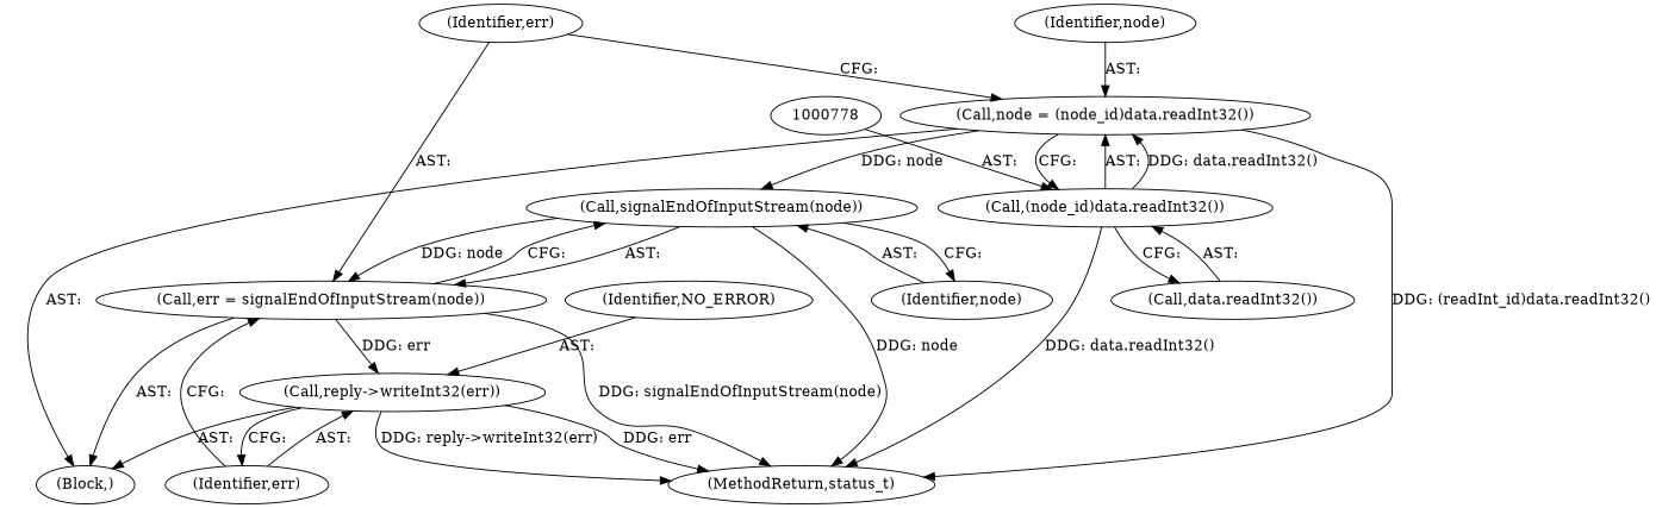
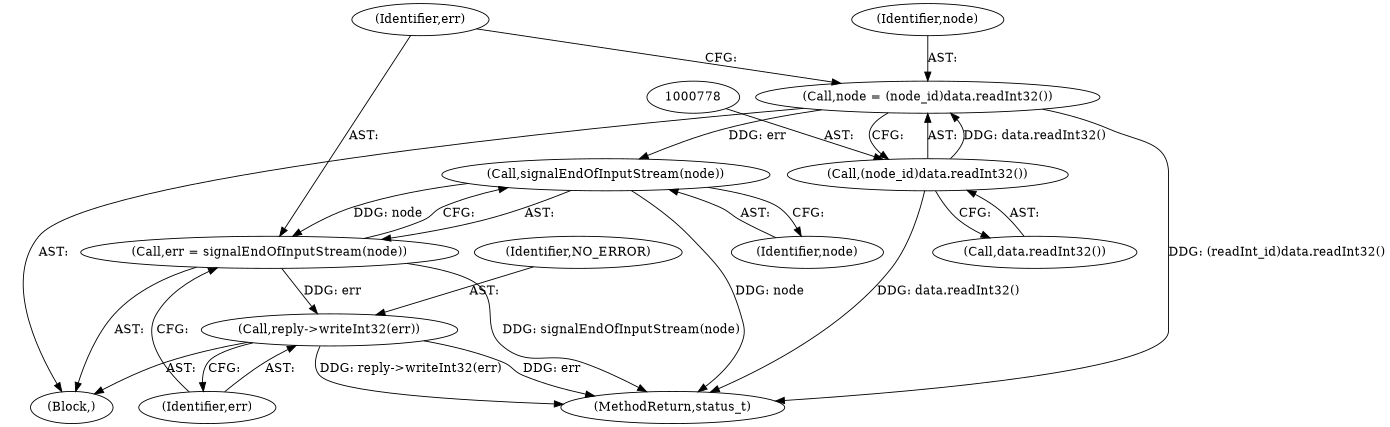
  digraph {
    n1 [label="(Call,signalEndOfInputStream(node))"]
    n2 [label="(Call,err = signalEndOfInputStream(node))"]
    n3 [label="(MethodReturn,status_t)"]
    n4 [label="(Identifier,node)"]
    n5 [label="(Block,)"]
    n6 [label="(Call,reply->writeInt32(err))"]
    n7 [label="(Call,node = (node_id)data.readInt32())"]
    n8 [label="(Call,(node_id)data.readInt32())"]
    n9 [label="(Call,data.readInt32())"]
    n10 [label="(Identifier,err)"]
    n11 [label="(Identifier,err)"]
    n12 [label="(Identifier,NO_ERROR)"]
    n13 [label="(Identifier,node)"]
    1000778
    n1 -> n2 [label="AST: "]
    n1 -> n2 [label="DDG: node"]
    n1 -> n3 [label="DDG: node"]
    n1 -> n4 [label="CFG: "]
    n2 -> n1 [label="CFG: "]
    n2 -> n3 [label="DDG: signalEndOfInputStream(node)"]
    n2 -> n5 [label="AST: "]
    n2 -> n6 [label="DDG: err"]
    n4 -> n1 [label="AST: "]
    n6 -> n3 [label="DDG: reply->writeInt32(err)"]
    n6 -> n3 [label="DDG: err"]
    n6 -> n5 [label="AST: "]
    n6 -> n10 [label="CFG: "]
-   n7 -> n1 [label="DDG: node"]
+   n7 -> n1 [label="DDG: err"]
    n7 -> n3 [label="DDG: (readInt_id)data.readInt32()"]
    n7 -> n5 [label="AST: "]
    n7 -> n8 [label="CFG: "]
    n8 -> n3 [label="DDG: data.readInt32()"]
    n8 -> n7 [label="AST: "]
    n8 -> n7 [label="DDG: data.readInt32()"]
    n8 -> n9 [label="CFG: "]
    n9 -> n8 [label="AST: "]
    n10 -> n2 [label="CFG: "]
    n10 -> n6 [label="AST: "]
    n11 -> n2 [label="AST: "]
    n11 -> n7 [label="CFG: "]
    n12 -> n6 [label="AST: "]
    n13 -> n7 [label="AST: "]
    1000778 -> n8 [label="AST: "]
  }
